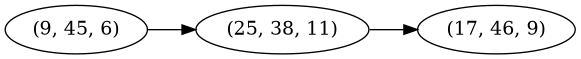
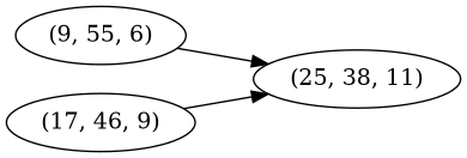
  digraph {
    rankdir=LR
-   "(9, 55, 6)" [label="(9, 45, 6)"]
+   "(9, 55, 6)"
    "(25, 38, 11)"
    "(17, 46, 9)"
    "(9, 55, 6)" -> "(25, 38, 11)"
-   "(25, 38, 11)" -> "(17, 46, 9)"
+   "(17, 46, 9)" -> "(25, 38, 11)"
  }
